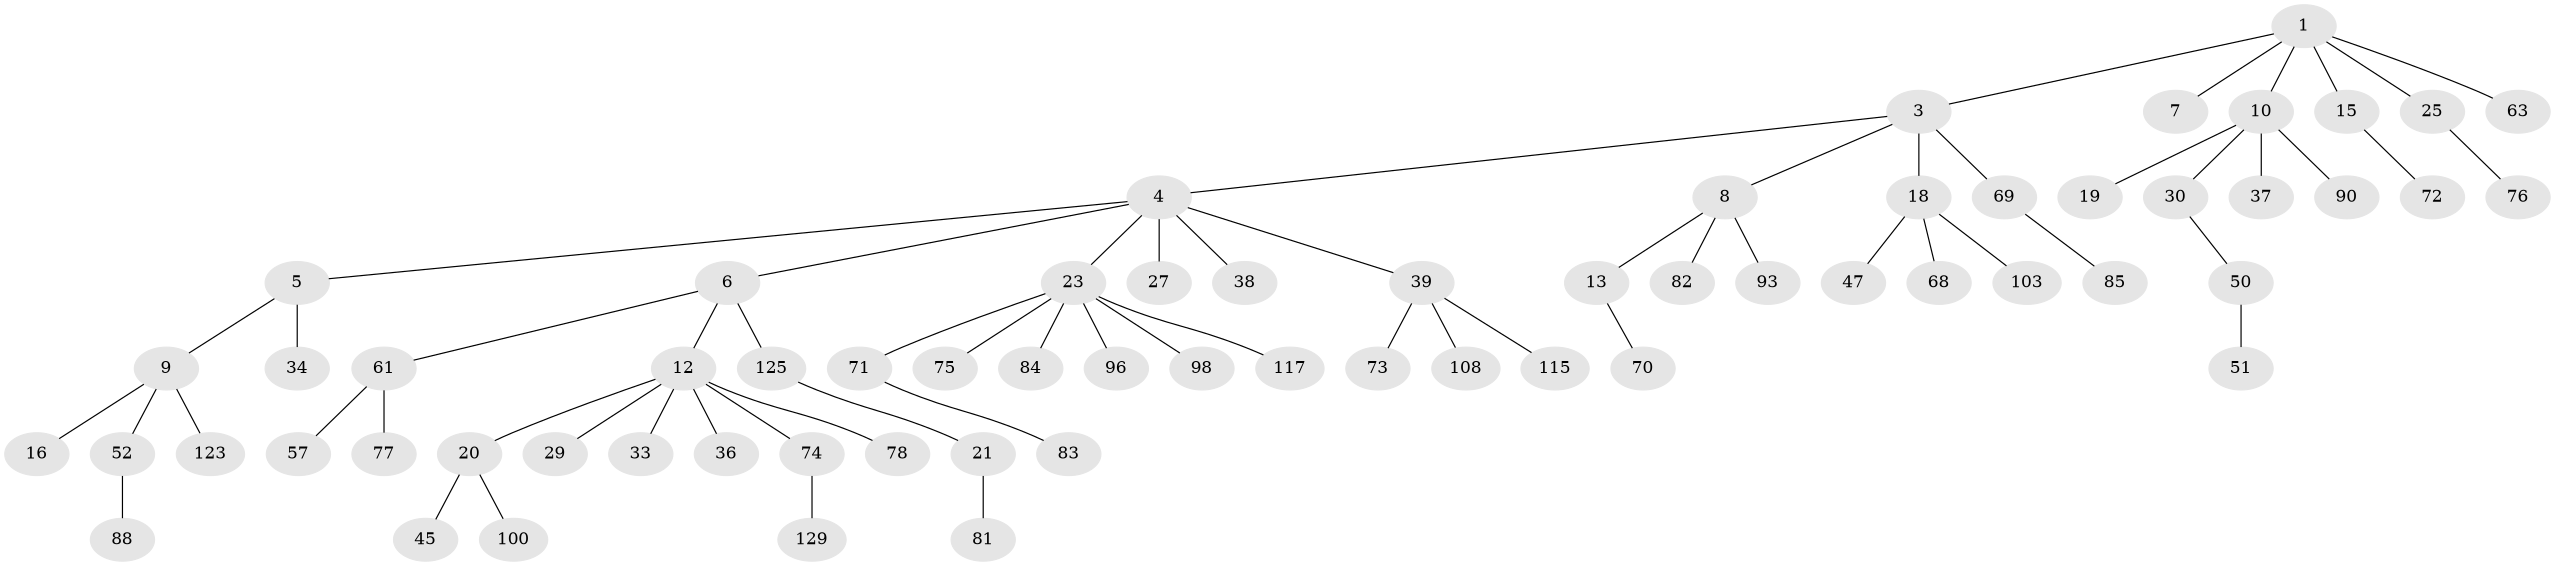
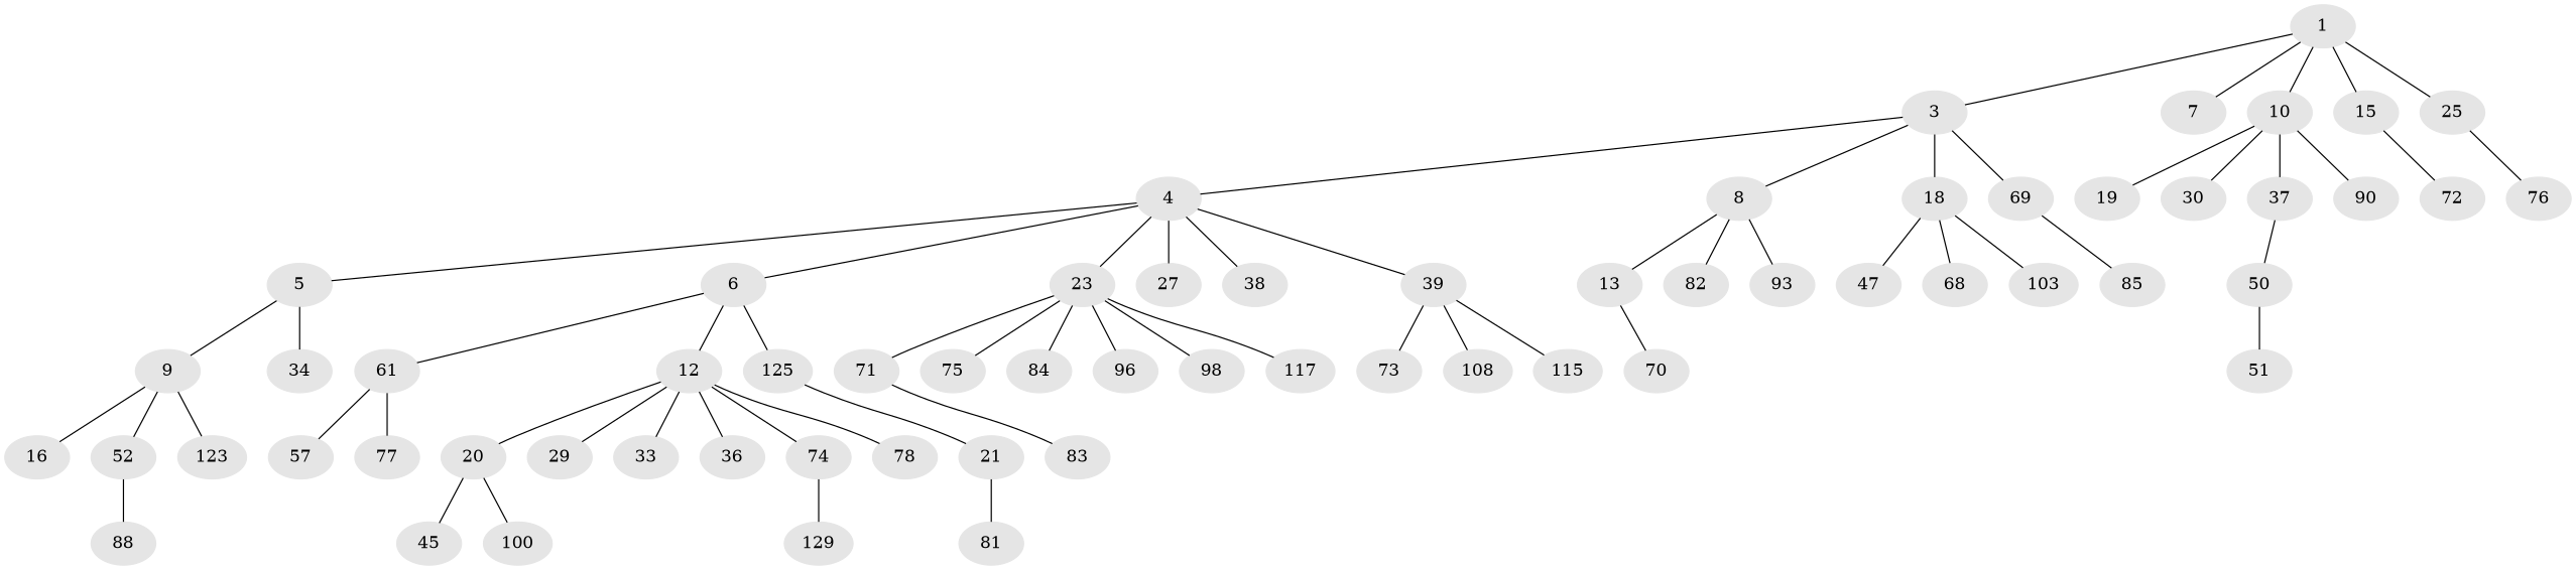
  graph {
    node [color=gray90 style=filled]
    1 [super="+2"]
    3
    7
    10
    15 [super="+97+22"]
    25 [super="+64+49"]
-   63 [super="+80"]
    4
    8
    18 [super="+31+94"]
    69
    19
    30
    37
    90
    72
    76
    5
    6
    23 [super="+24+26+44"]
    27
    n22 [label=38]
    39 [super="+42+95"]
    13 [super="+101+99+46"]
    82
    93 [super="+122+107"]
    47
    68
    103
    85
    9
    34
    n33 [label=61 super="+43+130"]
    12 [super="+35+14"]
    125
    71
    75
    84
    96
    98
    117
    73
    108
    115 [super="+118"]
    16 [super="+17"]
    52 [super="+67"]
    123
    57
    77
    20
    29 [super="+53"]
    33
    36
    74
    78
    21 [super="+38+126+92"]
    81
    70
    88 [super="+89"]
    50
    45 [super="+59"]
    100 [super="+104"]
    129 [super="+132"]
    83
    51 [super="+61"]
    1 -- 3
    1 -- 7
    1 -- 10
    1 -- 15
    1 -- 25
-   1 -- 63
    3 -- 4
    3 -- 8
    3 -- 18
    3 -- 69
    10 -- 19
    10 -- 30
    10 -- 37
    10 -- 90
    15 -- 72
    25 -- 76
    4 -- 5
    4 -- 6
    4 -- 23
    4 -- 27
    4 -- n22
    4 -- 39
    8 -- 13
    8 -- 82
    8 -- 93
    18 -- 47
    18 -- 68
    18 -- 103
    69 -- 85
-   30 -- 50
+   37 -- 50
    5 -- 9
    5 -- 34
    6 -- n33
    6 -- 12
    6 -- 125
    23 -- 71
    23 -- 75
    23 -- 84
    23 -- 96
    23 -- 98
    23 -- 117
    39 -- 73
    39 -- 108
    39 -- 115
    13 -- 70
    9 -- 16
    9 -- 52
    9 -- 123
    n33 -- 57
    n33 -- 77
    12 -- 20
    12 -- 29
    12 -- 33
    12 -- 36
    12 -- 74
    12 -- 78
    125 -- 21
    71 -- 83
    52 -- 88
    20 -- 45
    20 -- 100
    74 -- 129
    21 -- 81
    50 -- 51
  }
